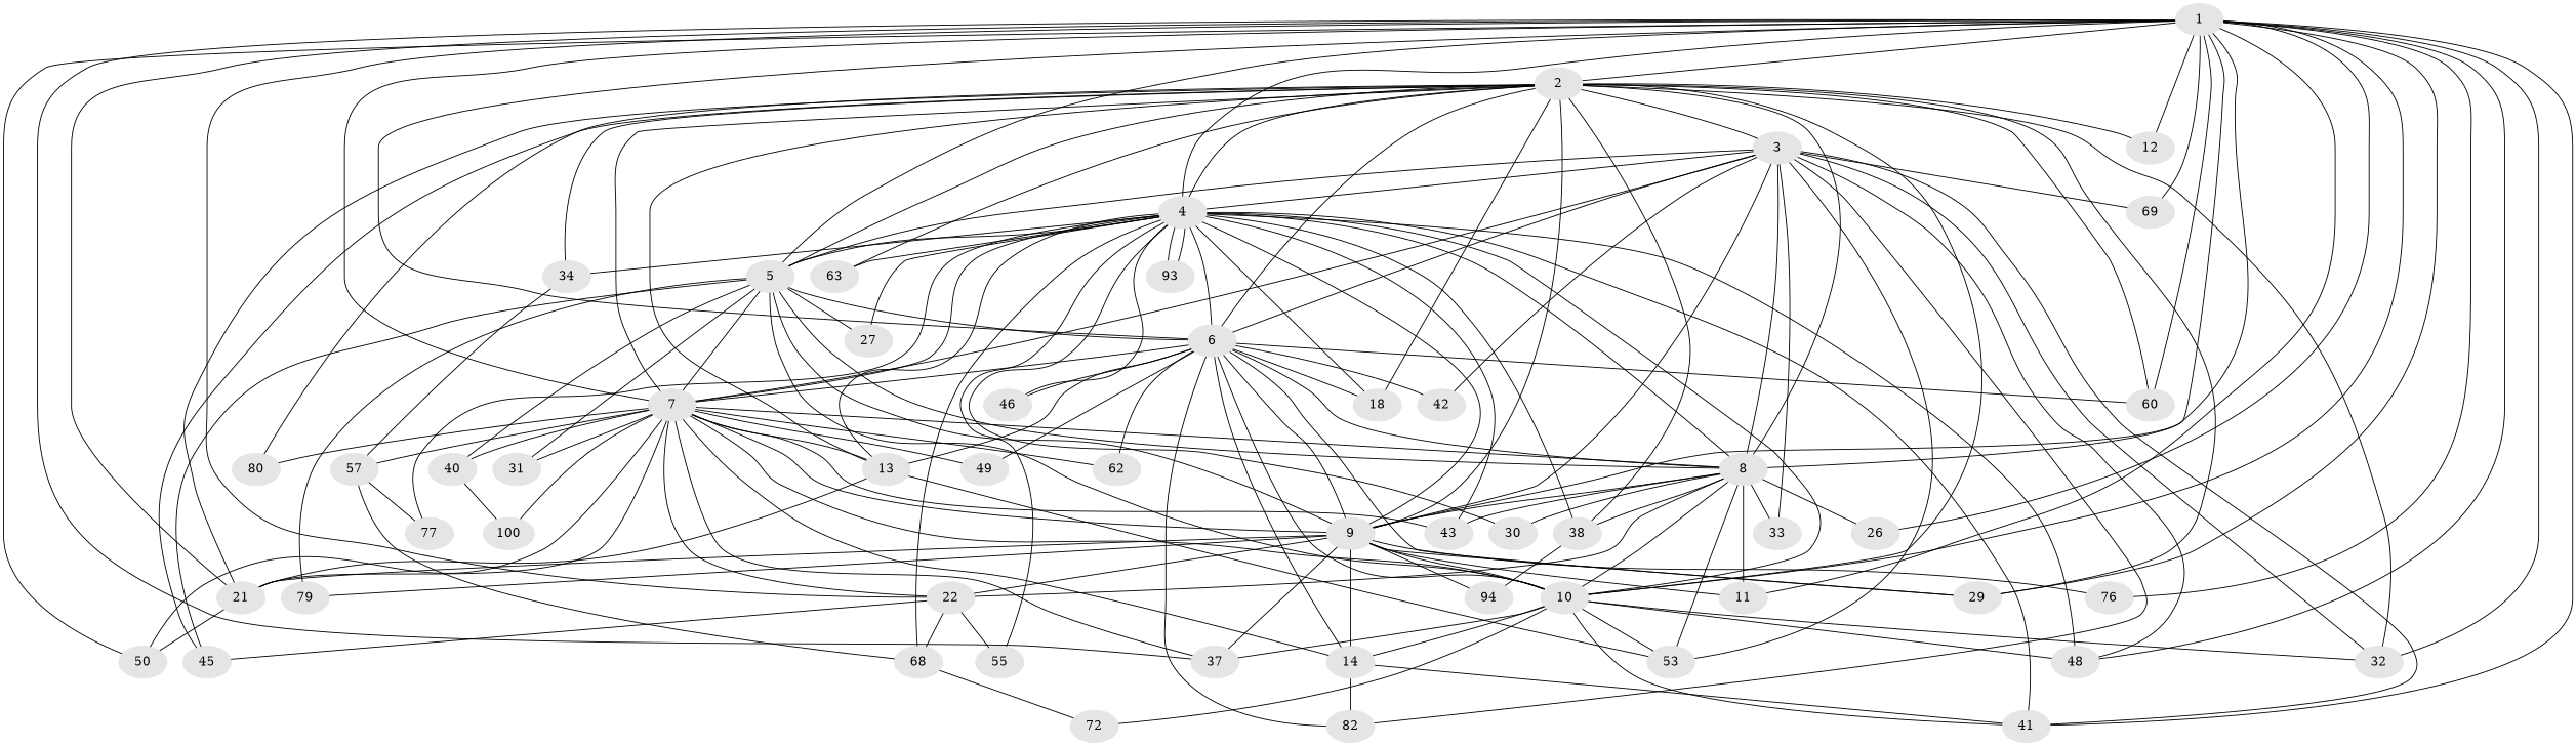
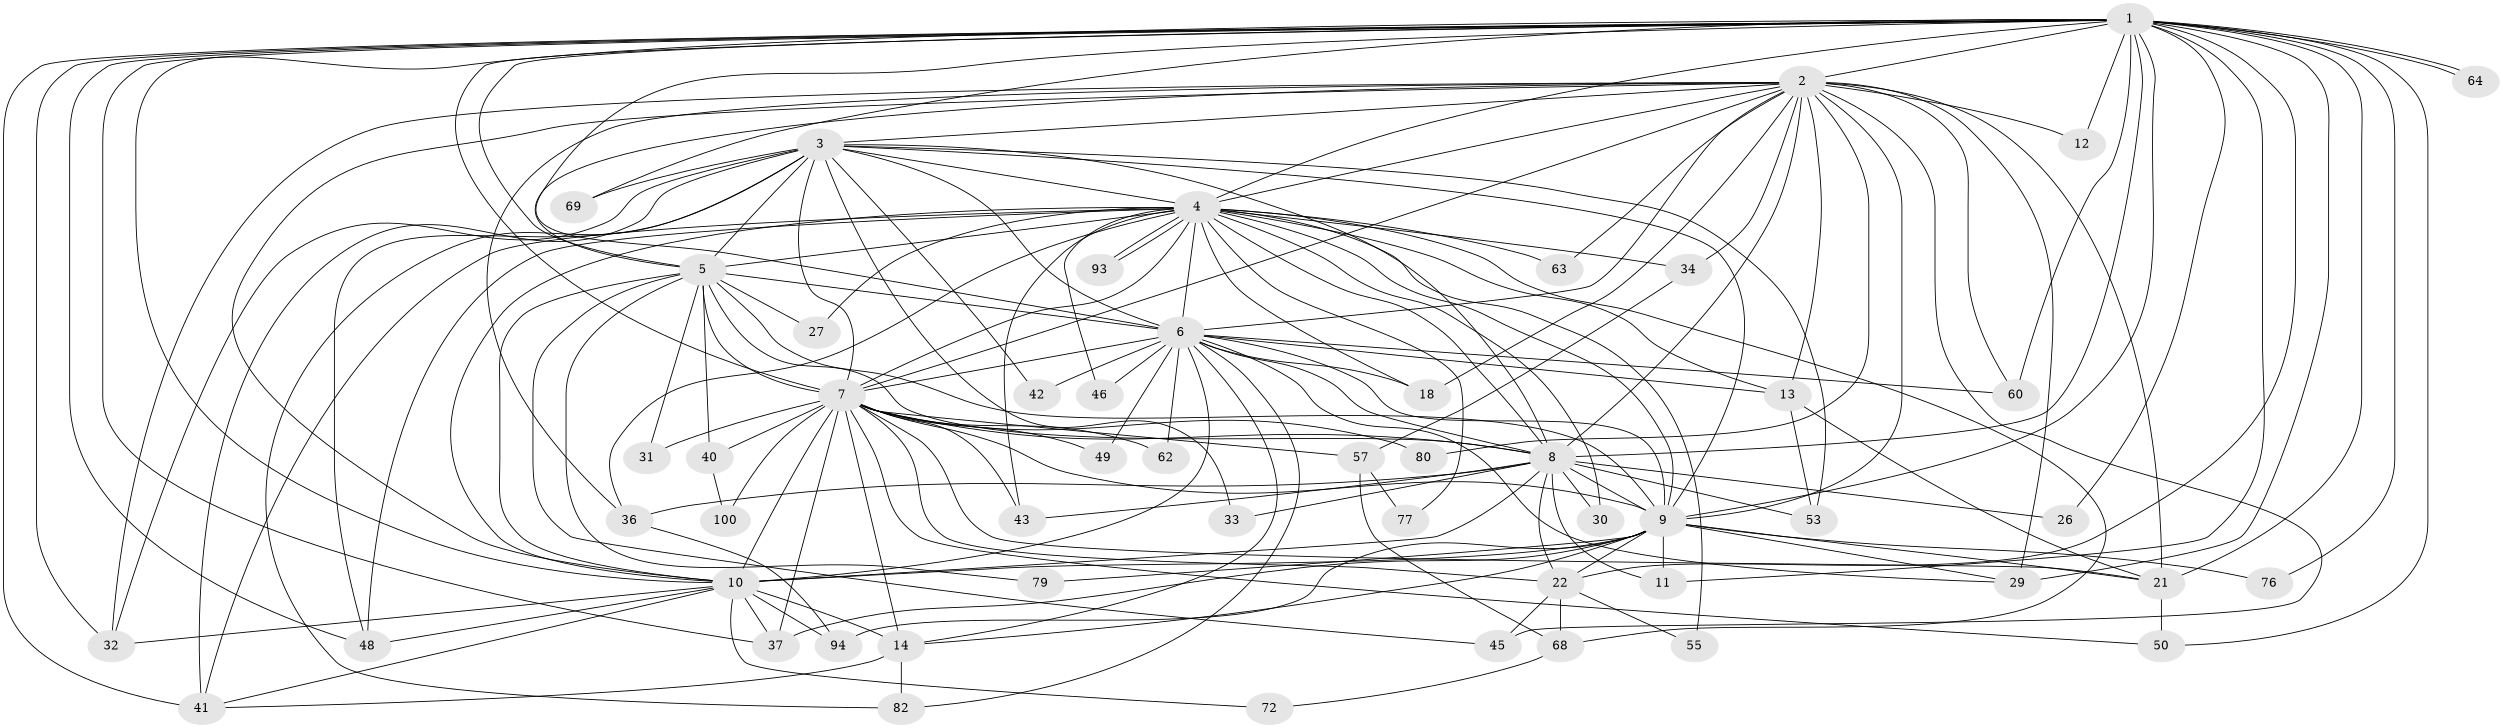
  graph {
    node [color=gray90 style=filled]
    1
    2
    4
    5
    6 [super="+73"]
    7 [super="+71+16"]
    8 [super="+102+39+84+70+51+17+59"]
    9 [super="+81+28+47+95+90+92"]
    10 [super="+67"]
    11 [super="+89"]
    12
    21 [super="+36+80+78"]
    22
    26
    29 [super="+96+75+58"]
    32 [super="+86+83"]
    37 [super="+44"]
    41 [super="+106+98+109"]
    48 [super="+52+65"]
    50 [super="+101"]
+   64
    69
    76
    60
    3
    13 [super="+24+15+25"]
    18 [super="+66"]
    n28 [label=80]
    34
-   38
+   38 [label=36]
    45 [super="+56"]
    63
    33
    42
    53
    n36 [label=82 super="+107"]
    27
    30
    43
    46
    55
    68 [super="+85"]
    77
    93
    31
    40
    79 [super="+104"]
    14 [super="+54"]
    49
    62
    57
    100
    n53 [label=94]
    72
    1 -- 2
    1 -- 4
    1 -- 5
    1 -- 6 [weight=2]
    1 -- 7
    1 -- 8
    1 -- 9
    1 -- 10
    1 -- 11
    1 -- 12
    1 -- 21 [weight=2]
    1 -- 22
    1 -- 26
    1 -- 29 [weight=2]
    1 -- 32
    1 -- 37
    1 -- 41
    1 -- 48
    1 -- 50
+   1 -- 64
+   1 -- 64
    1 -- 69
    1 -- 76
    1 -- 60
    2 -- 4
    2 -- 5
    2 -- 6
    2 -- 7
    2 -- 8 [weight=3]
    2 -- 9 [weight=3]
    2 -- 10
    2 -- 12
    2 -- 21
    2 -- 29
    2 -- 32
    2 -- 60
    2 -- 3
    2 -- 13
    2 -- 18
    2 -- n28
    2 -- 34
    2 -- 38
    2 -- 45
    2 -- 63
    4 -- 5
    4 -- 6
    4 -- 7
    4 -- 8 [weight=2]
    4 -- 9 [weight=2]
    4 -- 10
    4 -- 41
    4 -- 48 [weight=2]
    4 -- 13
    4 -- 18
    4 -- 34
    4 -- 38
    4 -- 63
    4 -- 27
    4 -- 30
    4 -- 43
    4 -- 46
    4 -- 55
    4 -- 68
    4 -- 77
    4 -- 93
    4 -- 93
    5 -- 6
    5 -- 7
    5 -- 8 [weight=2]
    5 -- 9
    5 -- 10
    5 -- 45
    5 -- 27
    5 -- 31
    5 -- 40
    5 -- 79
    6 -- 7
    6 -- 8
    6 -- 9
    6 -- 10
    6 -- 29
    6 -- 60
    6 -- 13
    6 -- 18
    6 -- 42
    6 -- n36
    6 -- 46
    6 -- 14
    6 -- 49
    6 -- 62
    7 -- 8 [weight=2]
    7 -- 9 [weight=4]
    7 -- 10 [weight=2]
    7 -- 21 [weight=3]
    7 -- 22
    7 -- 37
    7 -- 50
-   7 -- 13 [weight=2]
    7 -- n28
    7 -- 43
    7 -- 31
    7 -- 40
    7 -- 14
    7 -- 49
    7 -- 62
    7 -- 57
    7 -- 100
    8 -- 9 [weight=3]
    8 -- 10
    8 -- 11
    8 -- 22
    8 -- 26
    8 -- 38
    8 -- 33 [weight=2]
    8 -- 53
    8 -- 30
    8 -- 43
    9 -- 10
    9 -- 11
    9 -- 21
    9 -- 22
    9 -- 29
    9 -- 37
    9 -- 76
    9 -- 79
    9 -- 14
    9 -- n53
    10 -- 32
    10 -- 37
    10 -- 41
    10 -- 48
-   10 -- 53
+   10 -- n53
    10 -- 14
    10 -- 72
    21 -- 50
    22 -- 45
    22 -- 55
    22 -- 68
    3 -- 4
    3 -- 5
    3 -- 6
    3 -- 7
    3 -- 8
    3 -- 9
    3 -- 32
    3 -- 41
    3 -- 48
    3 -- 69
    3 -- 33
    3 -- 42
    3 -- 53
    3 -- n36
    13 -- 21
    13 -- 53
    34 -- 57
    38 -- n53
    68 -- 72
    40 -- 100
    14 -- 41
    14 -- n36
    57 -- 68
    57 -- 77
  }
